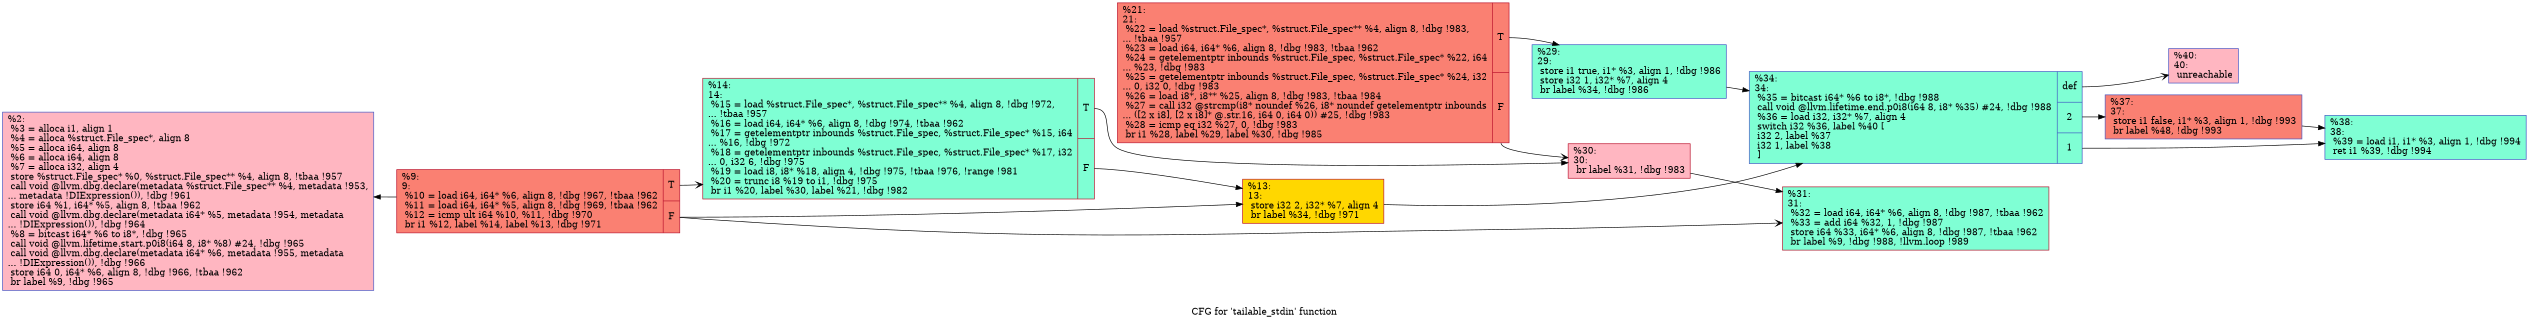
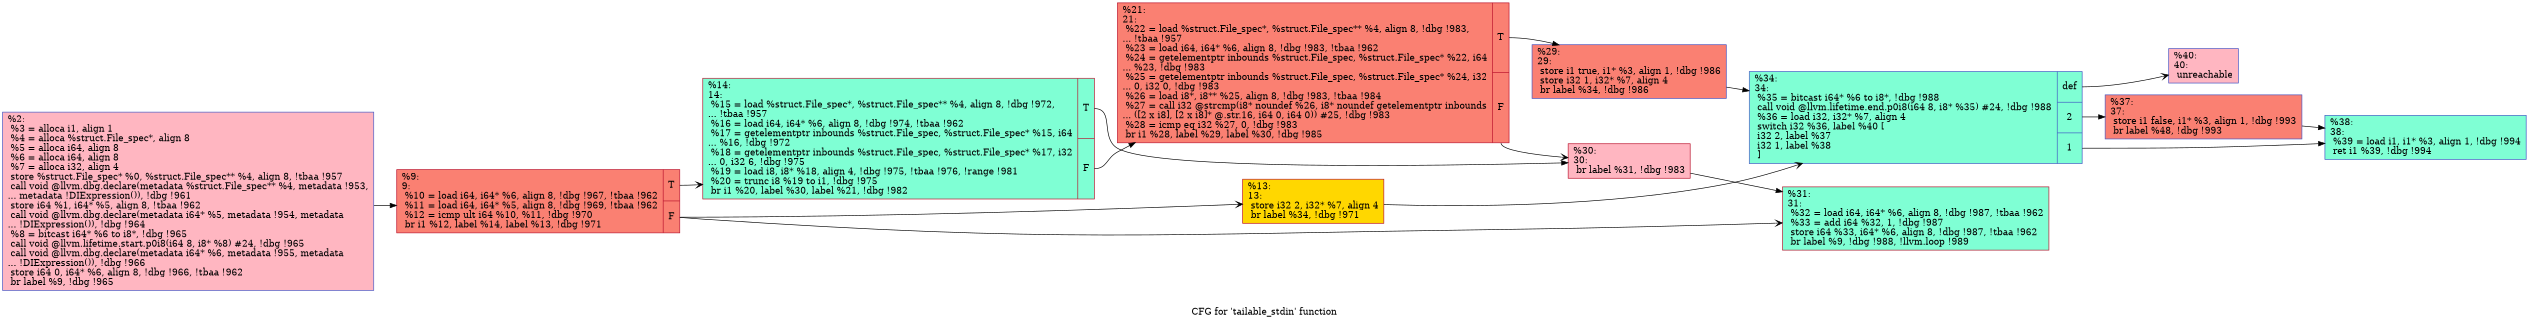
  digraph {
    label="CFG for 'tailable_stdin' function"
    rankdir=LR
    node [color="#3d50c3ff" fillcolor=salmon shape=record style=filled]
    edge [arrowhead=normal]
    n1 [fillcolor=lightpink label="{%2:\l  %3 = alloca i1, align 1\l  %4 = alloca %struct.File_spec*, align 8\l  %5 = alloca i64, align 8\l  %6 = alloca i64, align 8\l  %7 = alloca i32, align 4\l  store %struct.File_spec* %0, %struct.File_spec** %4, align 8, !tbaa !957\l  call void @llvm.dbg.declare(metadata %struct.File_spec** %4, metadata !953,\l... metadata !DIExpression()), !dbg !961\l  store i64 %1, i64* %5, align 8, !tbaa !962\l  call void @llvm.dbg.declare(metadata i64* %5, metadata !954, metadata\l... !DIExpression()), !dbg !964\l  %8 = bitcast i64* %6 to i8*, !dbg !965\l  call void @llvm.lifetime.start.p0i8(i64 8, i8* %8) #24, !dbg !965\l  call void @llvm.dbg.declare(metadata i64* %6, metadata !955, metadata\l... !DIExpression()), !dbg !966\l  store i64 0, i64* %6, align 8, !dbg !966, !tbaa !962\l  br label %9, !dbg !965\l}"]
    n2 [color="#b70d28ff" label="{%9:\l9:                                                \l  %10 = load i64, i64* %6, align 8, !dbg !967, !tbaa !962\l  %11 = load i64, i64* %5, align 8, !dbg !969, !tbaa !962\l  %12 = icmp ult i64 %10, %11, !dbg !970\l  br i1 %12, label %14, label %13, !dbg !971\l|{<s0>T|<s1>F}}"]
    n3 [color="#b70d28ff" fillcolor=aquamarine label="{%14:\l14:                                               \l  %15 = load %struct.File_spec*, %struct.File_spec** %4, align 8, !dbg !972,\l... !tbaa !957\l  %16 = load i64, i64* %6, align 8, !dbg !974, !tbaa !962\l  %17 = getelementptr inbounds %struct.File_spec, %struct.File_spec* %15, i64\l... %16, !dbg !972\l  %18 = getelementptr inbounds %struct.File_spec, %struct.File_spec* %17, i32\l... 0, i32 6, !dbg !975\l  %19 = load i8, i8* %18, align 4, !dbg !975, !tbaa !976, !range !981\l  %20 = trunc i8 %19 to i1, !dbg !975\l  br i1 %20, label %30, label %21, !dbg !982\l|{<s0>T|<s1>F}}"]
    n4 [color="#b70d28ff" fillcolor=gold label="{%13:\l13:                                               \l  store i32 2, i32* %7, align 4\l  br label %34, !dbg !971\l}"]
    n5 [color="#b70d28ff" fillcolor=aquamarine label="{%31:\l31:                                               \l  %32 = load i64, i64* %6, align 8, !dbg !987, !tbaa !962\l  %33 = add i64 %32, 1, !dbg !987\l  store i64 %33, i64* %6, align 8, !dbg !987, !tbaa !962\l  br label %9, !dbg !988, !llvm.loop !989\l}"]
    n6 [color="#b70d28ff" fillcolor=lightpink label="{%30:\l30:                                               \l  br label %31, !dbg !983\l}"]
    n7 [color="#b70d28ff" label="{%21:\l21:                                               \l  %22 = load %struct.File_spec*, %struct.File_spec** %4, align 8, !dbg !983,\l... !tbaa !957\l  %23 = load i64, i64* %6, align 8, !dbg !983, !tbaa !962\l  %24 = getelementptr inbounds %struct.File_spec, %struct.File_spec* %22, i64\l... %23, !dbg !983\l  %25 = getelementptr inbounds %struct.File_spec, %struct.File_spec* %24, i32\l... 0, i32 0, !dbg !983\l  %26 = load i8*, i8** %25, align 8, !dbg !983, !tbaa !984\l  %27 = call i32 @strcmp(i8* noundef %26, i8* noundef getelementptr inbounds\l... ([2 x i8], [2 x i8]* @.str.16, i64 0, i64 0)) #25, !dbg !983\l  %28 = icmp eq i32 %27, 0, !dbg !983\l  br i1 %28, label %29, label %30, !dbg !985\l|{<s0>T|<s1>F}}"]
    n8 [fillcolor=aquamarine label="{%34:\l34:                                               \l  %35 = bitcast i64* %6 to i8*, !dbg !988\l  call void @llvm.lifetime.end.p0i8(i64 8, i8* %35) #24, !dbg !988\l  %36 = load i32, i32* %7, align 4\l  switch i32 %36, label %40 [\l    i32 2, label %37\l    i32 1, label %38\l  ]\l|{<s0>def|<s1>2|<s2>1}}"]
-   n9 [fillcolor=aquamarine label="{%29:\l29:                                               \l  store i1 true, i1* %3, align 1, !dbg !986\l  store i32 1, i32* %7, align 4\l  br label %34, !dbg !986\l}"]
+   n9 [label="{%29:\l29:                                               \l  store i1 true, i1* %3, align 1, !dbg !986\l  store i32 1, i32* %7, align 4\l  br label %34, !dbg !986\l}"]
    n10 [fillcolor=lightpink label="{%40:\l40:                                               \l  unreachable\l}"]
    n11 [label="{%37:\l37:                                               \l  store i1 false, i1* %3, align 1, !dbg !993\l  br label %48, !dbg !993\l}"]
    n12 [fillcolor=aquamarine label="{%38:\l38:                                               \l  %39 = load i1, i1* %3, align 1, !dbg !994\l  ret i1 %39, !dbg !994\l}"]
-   n2 -> n1
+   n1 -> n2
    n2 -> n3 [arrowhead=vee tailport=s0]
-   n2 -> n4 [tailport=s1]
+   n2 -> n4 [arrowhead=vee tailport=s1]
    n2 -> n5 [arrowhead=vee]
    n3 -> n6 [tailport=s0]
-   n3 -> n4 [tailport=s1]
-   n4 -> n8
+   n3 -> n7 [tailport=s1]
+   n4 -> n8 [arrowhead=vee]
    n6 -> n5
    n7 -> n6 [arrowhead=vee tailport=s1]
    n7 -> n9 [tailport=s0]
    n8 -> n10 [arrowhead=vee tailport=s0]
    n8 -> n11 [tailport=s1]
    n8 -> n12 [tailport=s2]
    n9 -> n8
    n11 -> n12
  }
